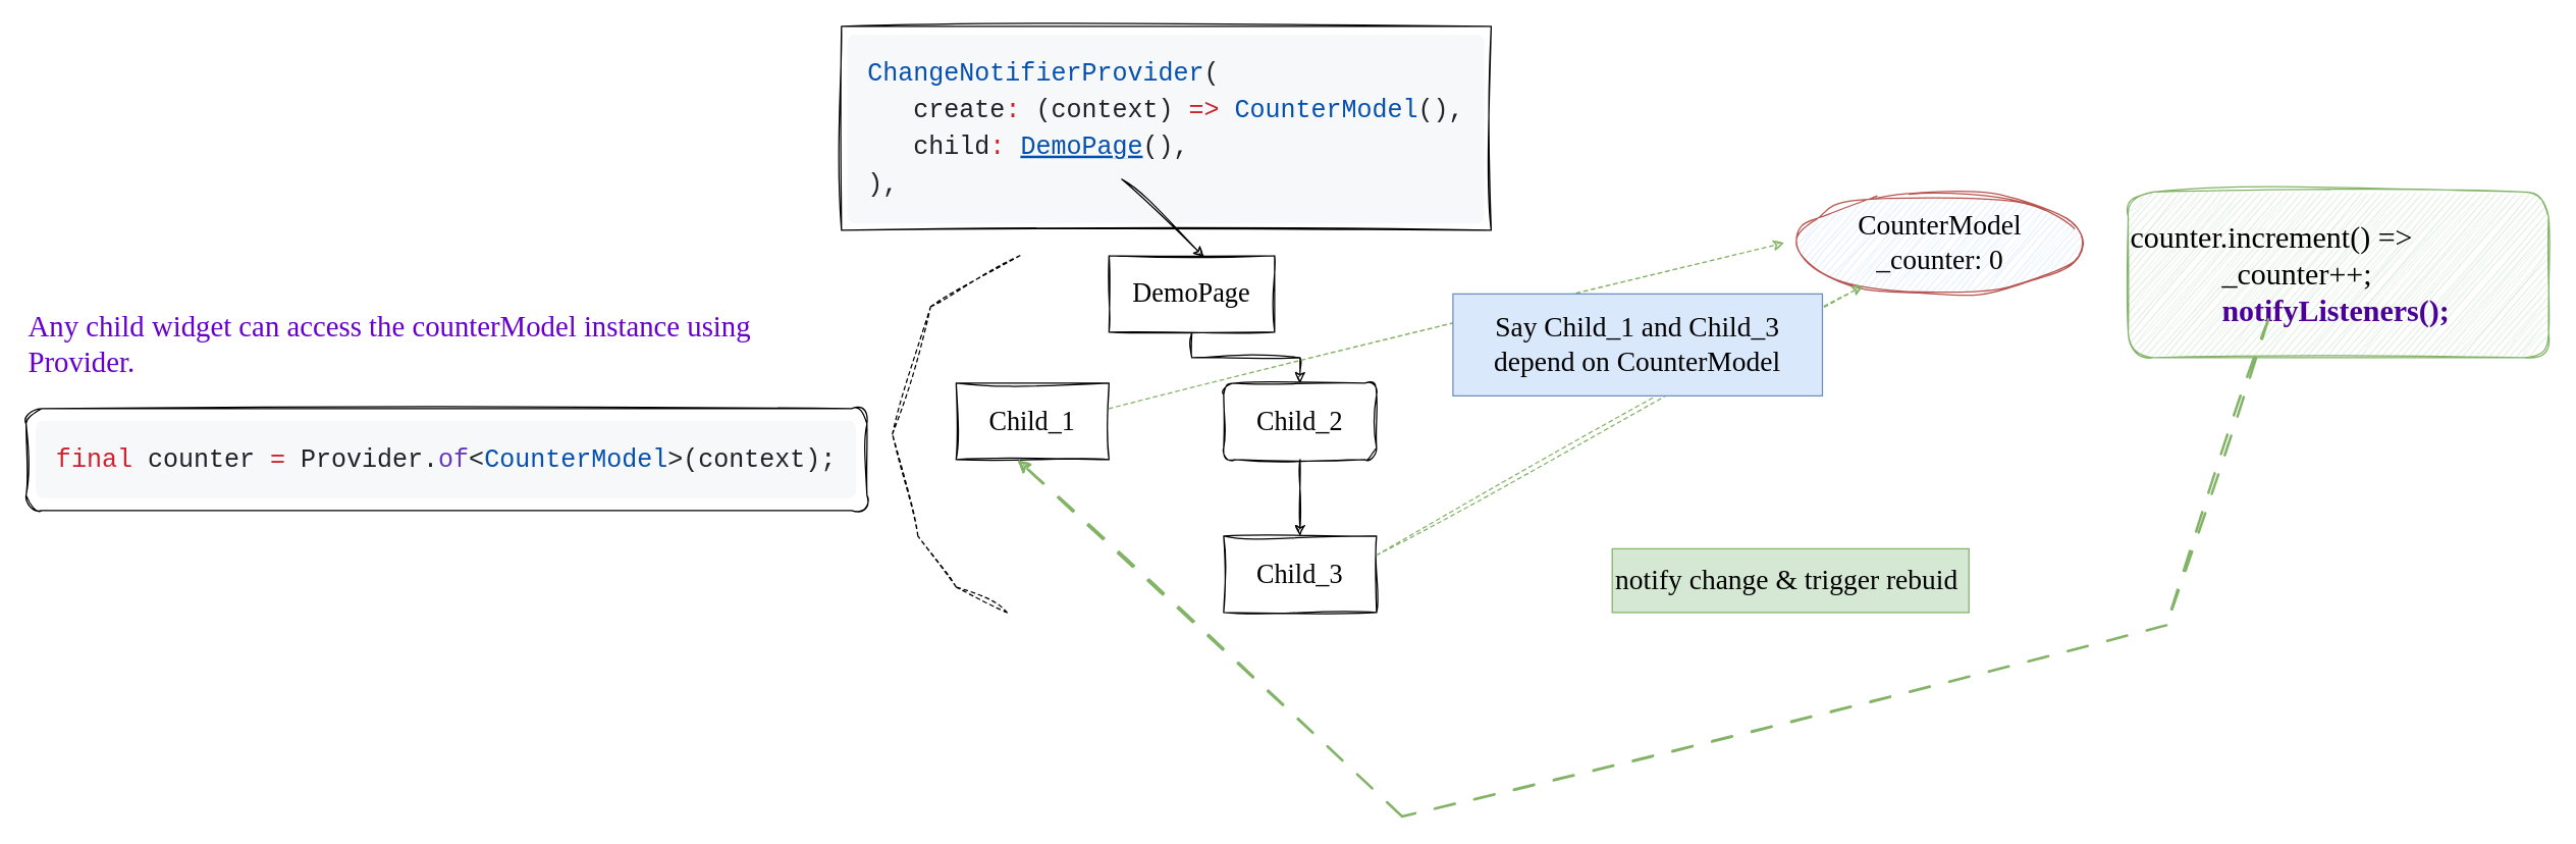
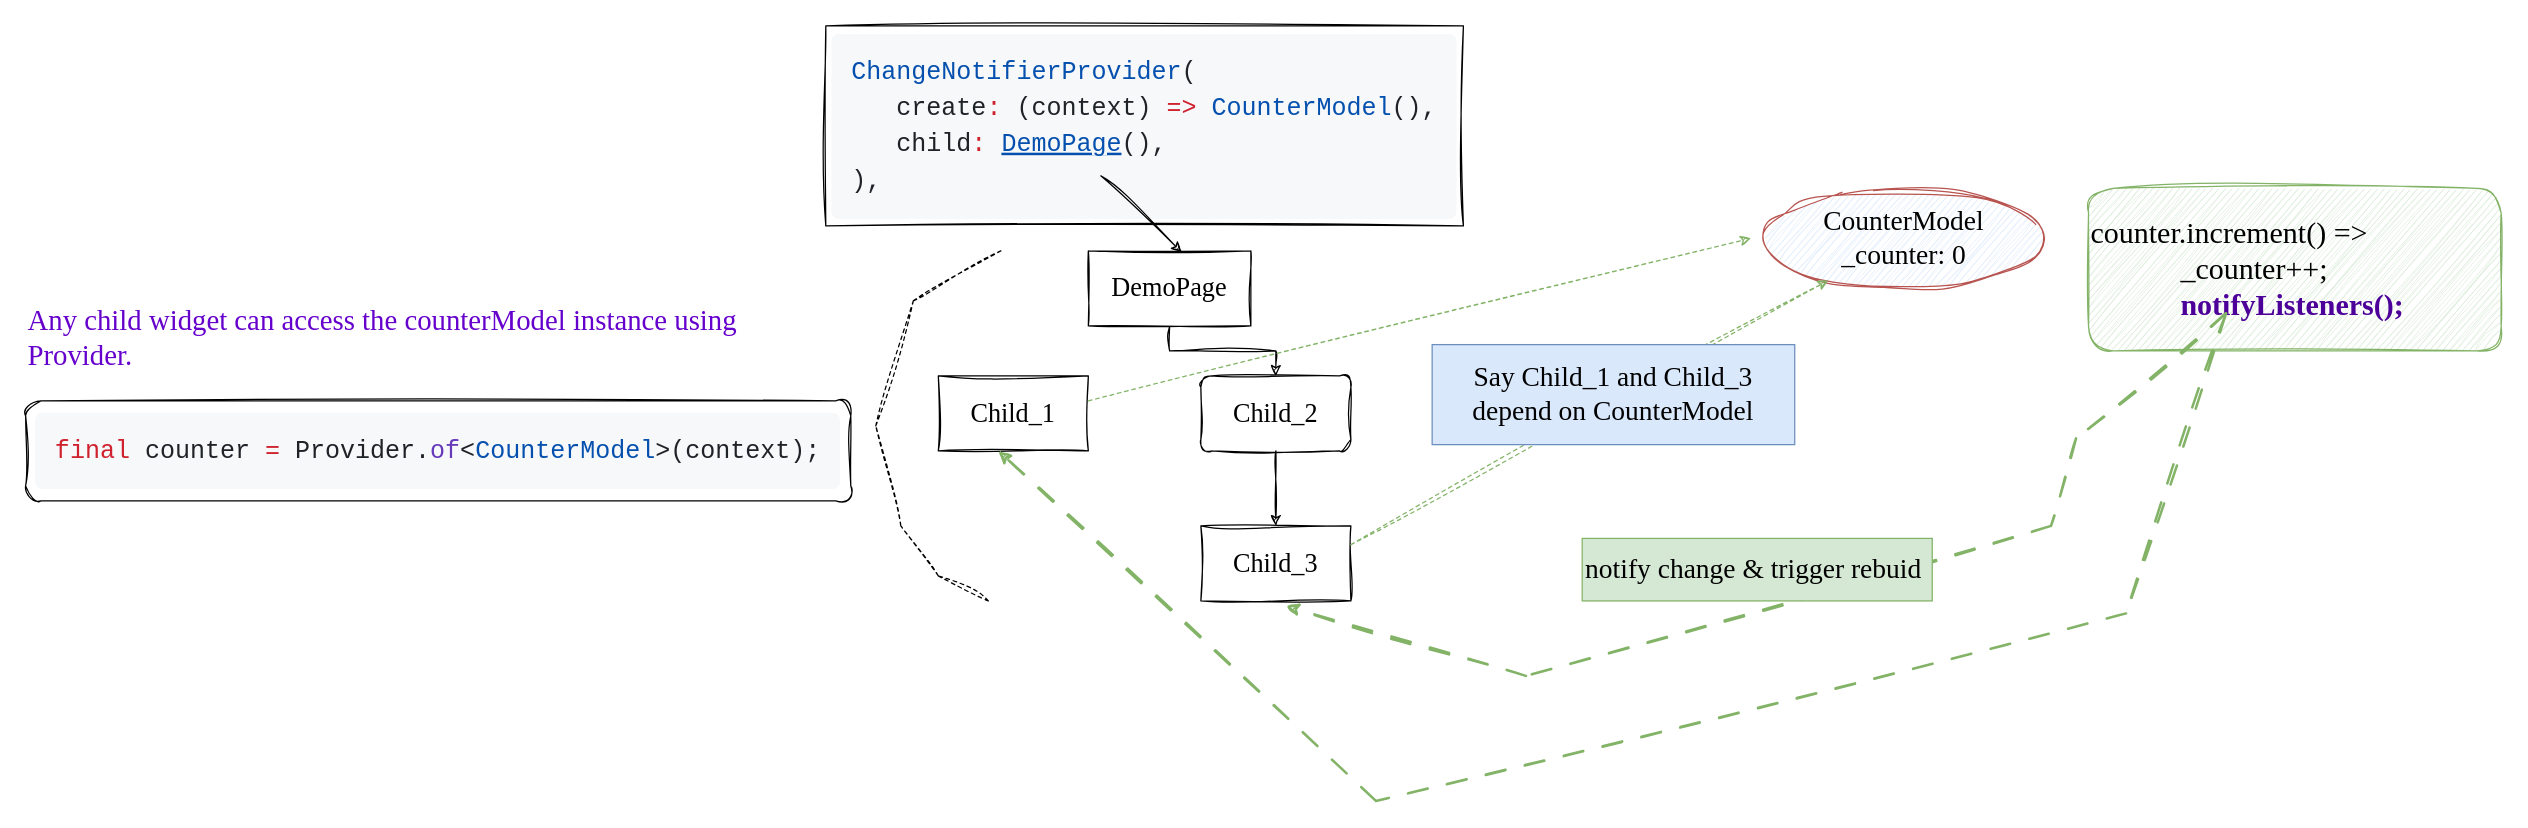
  <mxCell id="0" />
  <mxCell id="1" parent="0" />
  <mxCell id="2" value="&lt;pre style=&quot;box-sizing: border-box; font-family: &amp;quot;Monaspace Neon&amp;quot;, ui-monospace, SFMono-Regular, &amp;quot;SF Mono&amp;quot;, Menlo, Consolas, &amp;quot;Liberation Mono&amp;quot;, monospace; margin-top: 0px; margin-bottom: 0px; tab-size: 4; overflow-wrap: normal; padding: 16px; overflow: auto; line-height: 1.45; color: rgb(31, 35, 40); background-color: rgb(246, 248, 250); border-radius: 6px; word-break: normal; min-height: 52px; text-align: start;&quot;&gt;&lt;font&gt;&lt;span style=&quot;box-sizing: border-box; color: rgb(5, 80, 174);&quot; class=&quot;pl-c1&quot;&gt;ChangeNotifierProvider&lt;/span&gt;(&lt;br&gt;   create&lt;span style=&quot;box-sizing: border-box; color: rgb(207, 34, 46);&quot; class=&quot;pl-k&quot;&gt;:&lt;/span&gt; (context) &lt;span style=&quot;box-sizing: border-box; color: rgb(207, 34, 46);&quot; class=&quot;pl-k&quot;&gt;=&amp;gt;&lt;/span&gt; &lt;span style=&quot;box-sizing: border-box; color: rgb(5, 80, 174);&quot; class=&quot;pl-c1&quot;&gt;CounterModel&lt;/span&gt;(),&lt;br&gt;   child&lt;span style=&quot;box-sizing: border-box; color: rgb(207, 34, 46);&quot; class=&quot;pl-k&quot;&gt;:&lt;/span&gt; &lt;span style=&quot;box-sizing: border-box; color: rgb(5, 80, 174);&quot; class=&quot;pl-c1&quot;&gt;&lt;u&gt;DemoPage&lt;/u&gt;&lt;/span&gt;(),&lt;br&gt;),&lt;/font&gt;&lt;/pre&gt;" style="rounded=0;whiteSpace=wrap;html=1;sketch=1;hachureGap=4;jiggle=2;curveFitting=1;strokeColor=default;align=center;verticalAlign=middle;fontFamily=Architects Daughter;fontSource=https%3A%2F%2Ffonts.googleapis.com%2Fcss%3Ffamily%3DArchitects%2BDaughter;fontSize=20;fontColor=default;fillColor=default;" vertex="1" parent="1"><mxGeometry x="660" y="20" width="510" height="160" as="geometry" /></mxCell>
  <mxCell id="3" value="Child_1" style="rounded=0;whiteSpace=wrap;html=1;sketch=1;hachureGap=4;jiggle=2;curveFitting=1;strokeColor=default;align=center;verticalAlign=middle;fontFamily=Architects Daughter;fontSource=https%3A%2F%2Ffonts.googleapis.com%2Fcss%3Ffamily%3DArchitects%2BDaughter;fontSize=21;fontColor=default;fillColor=default;" vertex="1" parent="1"><mxGeometry x="750" y="300" width="120" height="60" as="geometry" /></mxCell>
  <mxCell id="4" style="edgeStyle=orthogonalEdgeStyle;rounded=0;sketch=1;hachureGap=4;jiggle=2;curveFitting=1;orthogonalLoop=1;jettySize=auto;html=1;entryX=0.5;entryY=0;entryDx=0;entryDy=0;fontFamily=Architects Daughter;fontSource=https%3A%2F%2Ffonts.googleapis.com%2Fcss%3Ffamily%3DArchitects%2BDaughter;fontSize=18;fontColor=default;" edge="1" parent="1" source="5" target="6"><mxGeometry relative="1" as="geometry" /></mxCell>
  <mxCell id="5" value="Child_2" style="whiteSpace=wrap;html=1;sketch=1;hachureGap=4;jiggle=2;curveFitting=1;strokeColor=default;align=center;verticalAlign=middle;fontFamily=Architects Daughter;fontSource=https%3A%2F%2Ffonts.googleapis.com%2Fcss%3Ffamily%3DArchitects%2BDaughter;fontSize=21;fontColor=default;fillColor=default;rounded=1;" vertex="1" parent="1"><mxGeometry x="960" y="300" width="120" height="60" as="geometry" /></mxCell>
  <mxCell id="6" value="Child_3" style="rounded=0;whiteSpace=wrap;html=1;sketch=1;hachureGap=4;jiggle=2;curveFitting=1;strokeColor=default;align=center;verticalAlign=middle;fontFamily=Architects Daughter;fontSource=https%3A%2F%2Ffonts.googleapis.com%2Fcss%3Ffamily%3DArchitects%2BDaughter;fontSize=21;fontColor=default;fillColor=default;" vertex="1" parent="1"><mxGeometry x="960" y="420" width="120" height="60" as="geometry" /></mxCell>
  <mxCell id="7" style="edgeStyle=orthogonalEdgeStyle;rounded=0;sketch=1;hachureGap=4;jiggle=2;curveFitting=1;orthogonalLoop=1;jettySize=auto;html=1;entryX=0.5;entryY=0;entryDx=0;entryDy=0;fontFamily=Architects Daughter;fontSource=https%3A%2F%2Ffonts.googleapis.com%2Fcss%3Ffamily%3DArchitects%2BDaughter;fontSize=18;fontColor=default;" edge="1" parent="1" source="8" target="5"><mxGeometry relative="1" as="geometry" /></mxCell>
  <mxCell id="8" value="DemoPage" style="rounded=0;whiteSpace=wrap;html=1;sketch=1;hachureGap=4;jiggle=2;curveFitting=1;strokeColor=default;align=center;verticalAlign=middle;fontFamily=Architects Daughter;fontSource=https%3A%2F%2Ffonts.googleapis.com%2Fcss%3Ffamily%3DArchitects%2BDaughter;fontSize=21;fontColor=default;fillColor=default;" vertex="1" parent="1"><mxGeometry x="870" y="200" width="130" height="60" as="geometry" /></mxCell>
  <mxCell id="9" value="" style="endArrow=classic;html=1;rounded=0;sketch=1;hachureGap=4;jiggle=2;curveFitting=1;fontFamily=Architects Daughter;fontSource=https%3A%2F%2Ffonts.googleapis.com%2Fcss%3Ffamily%3DArchitects%2BDaughter;fontSize=18;fontColor=default;entryX=0.575;entryY=0.017;entryDx=0;entryDy=0;entryPerimeter=0;" edge="1" parent="1" target="8"><mxGeometry width="50" height="50" relative="1" as="geometry"><mxPoint x="880" y="140" as="sourcePoint" /><mxPoint x="930" y="90" as="targetPoint" /></mxGeometry></mxCell>
  <mxCell id="10" value="" style="endArrow=none;dashed=1;html=1;rounded=0;sketch=1;hachureGap=4;jiggle=2;curveFitting=1;fontFamily=Architects Daughter;fontSource=https%3A%2F%2Ffonts.googleapis.com%2Fcss%3Ffamily%3DArchitects%2BDaughter;fontSize=18;fontColor=default;" edge="1" parent="1"><mxGeometry width="50" height="50" relative="1" as="geometry"><mxPoint x="790" y="480" as="sourcePoint" /><mxPoint x="800" y="200" as="targetPoint" /><Array as="points"><mxPoint x="750" y="460" /><mxPoint x="720" y="420" /><mxPoint x="700" y="340" /><mxPoint x="730" y="240" /></Array></mxGeometry></mxCell>
  <mxCell id="11" value="&lt;pre style=&quot;box-sizing: border-box; font-family: &amp;quot;Monaspace Neon&amp;quot;, ui-monospace, SFMono-Regular, &amp;quot;SF Mono&amp;quot;, Menlo, Consolas, &amp;quot;Liberation Mono&amp;quot;, monospace; margin-top: 0px; margin-bottom: 0px; tab-size: 4; overflow-wrap: normal; padding: 16px; overflow: auto; line-height: 1.45; color: rgb(31, 35, 40); background-color: rgb(246, 248, 250); border-radius: 6px; word-break: normal; min-height: 52px; text-align: start;&quot;&gt;&lt;font style=&quot;font-size: 20px;&quot;&gt;&lt;span style=&quot;box-sizing: border-box; color: rgb(207, 34, 46);&quot; class=&quot;pl-k&quot;&gt;final&lt;/span&gt; counter &lt;span style=&quot;box-sizing: border-box; color: rgb(207, 34, 46);&quot; class=&quot;pl-k&quot;&gt;=&lt;/span&gt; Provider&lt;span style=&quot;white-space: normal;&quot;&gt;.&lt;/span&gt;&lt;span style=&quot;white-space: normal; box-sizing: border-box; color: rgb(102, 57, 186);&quot; class=&quot;pl-en&quot;&gt;of&lt;/span&gt;&lt;span style=&quot;white-space: normal;&quot;&gt;&amp;lt;&lt;/span&gt;&lt;span style=&quot;white-space: normal; box-sizing: border-box; color: rgb(5, 80, 174);&quot; class=&quot;pl-c1&quot;&gt;CounterModel&lt;/span&gt;&lt;span style=&quot;white-space: normal;&quot;&gt;&amp;gt;(context);&lt;/span&gt;&lt;/font&gt;&lt;/pre&gt;" style="rounded=1;whiteSpace=wrap;html=1;sketch=1;hachureGap=4;jiggle=2;curveFitting=1;strokeColor=default;align=center;verticalAlign=middle;fontFamily=Architects Daughter;fontSource=https%3A%2F%2Ffonts.googleapis.com%2Fcss%3Ffamily%3DArchitects%2BDaughter;fontSize=18;fontColor=default;fillColor=default;" vertex="1" parent="1"><mxGeometry x="20" y="320" width="660" height="80" as="geometry" /></mxCell>
  <mxCell id="12" value="&lt;font style=&quot;color: rgb(102, 0, 204);&quot;&gt;Any child widget can access the counterModel instance using Provider.&lt;/font&gt;" style="text;html=1;align=left;verticalAlign=middle;whiteSpace=wrap;rounded=0;fontFamily=Architects Daughter;fontSource=https%3A%2F%2Ffonts.googleapis.com%2Fcss%3Ffamily%3DArchitects%2BDaughter;fontSize=23;fillColor=default;" vertex="1" parent="1"><mxGeometry x="20" y="230" width="630" height="80" as="geometry" /></mxCell>
  <mxCell id="13" value="CounterModel&lt;div&gt;_counter: 0&lt;/div&gt;" style="ellipse;whiteSpace=wrap;html=1;sketch=1;hachureGap=4;jiggle=2;curveFitting=1;fontFamily=Architects Daughter;fontSource=https%3A%2F%2Ffonts.googleapis.com%2Fcss%3Ffamily%3DArchitects%2BDaughter;fontSize=22;fillColor=#dae8fc;strokeColor=#b85450;" vertex="1" parent="1"><mxGeometry x="1410" y="150" width="225" height="80" as="geometry" /></mxCell>
  <mxCell id="14" value="" style="endArrow=classic;html=1;rounded=0;sketch=1;hachureGap=4;jiggle=2;curveFitting=1;fontFamily=Architects Daughter;fontSource=https%3A%2F%2Ffonts.googleapis.com%2Fcss%3Ffamily%3DArchitects%2BDaughter;fontSize=18;fontColor=default;fillColor=#d5e8d4;strokeColor=#82b366;dashed=1;" edge="1" parent="1"><mxGeometry width="50" height="50" relative="1" as="geometry"><mxPoint x="870" y="320" as="sourcePoint" /><mxPoint x="1400" y="190" as="targetPoint" /></mxGeometry></mxCell>
  <mxCell id="15" value="" style="endArrow=classic;html=1;rounded=0;sketch=1;hachureGap=4;jiggle=2;curveFitting=1;fontFamily=Architects Daughter;fontSource=https%3A%2F%2Ffonts.googleapis.com%2Fcss%3Ffamily%3DArchitects%2BDaughter;fontSize=18;fontColor=default;exitX=1;exitY=0.25;exitDx=0;exitDy=0;fillColor=#d5e8d4;strokeColor=#82b366;dashed=1;" edge="1" parent="1" source="6" target="13"><mxGeometry width="50" height="50" relative="1" as="geometry"><mxPoint x="1190" y="370" as="sourcePoint" /><mxPoint x="1720" y="240" as="targetPoint" /></mxGeometry></mxCell>
- <mxCell id="16" value="Say Child_1 and Child_3 depend on CounterModel" style="text;html=1;align=center;verticalAlign=middle;whiteSpace=wrap;rounded=0;fontFamily=Architects Daughter;fontSource=https%3A%2F%2Ffonts.googleapis.com%2Fcss%3Ffamily%3DArchitects%2BDaughter;fontSize=22;fillColor=#dae8fc;strokeColor=#6c8ebf;" vertex="1" parent="1"><mxGeometry x="1140" y="230" width="290" height="80" as="geometry" /></mxCell>
+ <mxCell id="16" value="Say Child_1 and Child_3 depend on CounterModel" style="text;html=1;align=center;verticalAlign=middle;whiteSpace=wrap;rounded=0;fontFamily=Architects Daughter;fontSource=https%3A%2F%2Ffonts.googleapis.com%2Fcss%3Ffamily%3DArchitects%2BDaughter;fontSize=22;fillColor=#dae8fc;strokeColor=#6c8ebf;" vertex="1" parent="1"><mxGeometry x="1145" y="275" width="290" height="80" as="geometry" /></mxCell>
  <mxCell id="17" style="edgeStyle=orthogonalEdgeStyle;rounded=0;sketch=1;hachureGap=4;jiggle=2;curveFitting=1;orthogonalLoop=1;jettySize=auto;html=1;exitX=0.5;exitY=1;exitDx=0;exitDy=0;fontFamily=Architects Daughter;fontSource=https%3A%2F%2Ffonts.googleapis.com%2Fcss%3Ffamily%3DArchitects%2BDaughter;fontSize=18;fontColor=default;" edge="1" parent="1" source="16" target="16"><mxGeometry relative="1" as="geometry" /></mxCell>
  <mxCell id="18" value="counter.increment() =&amp;gt;&lt;div&gt;&amp;nbsp; &amp;nbsp; &amp;nbsp; &amp;nbsp; &amp;nbsp; &amp;nbsp; _counter++;&lt;/div&gt;&lt;div&gt;&amp;nbsp; &amp;nbsp; &amp;nbsp; &amp;nbsp; &amp;nbsp; &amp;nbsp; &lt;b&gt;&lt;font style=&quot;color: rgb(76, 0, 153);&quot;&gt;notifyListeners();&lt;/font&gt;&lt;/b&gt;&lt;/div&gt;" style="rounded=1;whiteSpace=wrap;html=1;sketch=1;hachureGap=4;jiggle=2;curveFitting=1;strokeColor=#82b366;align=left;verticalAlign=middle;fontFamily=Architects Daughter;fontSource=https%3A%2F%2Ffonts.googleapis.com%2Fcss%3Ffamily%3DArchitects%2BDaughter;fontSize=24;fillColor=#d5e8d4;" vertex="1" parent="1"><mxGeometry x="1670" y="150" width="330" height="130" as="geometry" /></mxCell>
  <mxCell id="19" value="" style="endArrow=classic;html=1;rounded=0;sketch=1;hachureGap=4;jiggle=2;curveFitting=1;fontFamily=Architects Daughter;fontSource=https%3A%2F%2Ffonts.googleapis.com%2Fcss%3Ffamily%3DArchitects%2BDaughter;fontSize=18;fontColor=default;entryX=0.4;entryY=1;entryDx=0;entryDy=0;entryPerimeter=0;dashed=1;dashPattern=8 8;fillColor=#d5e8d4;strokeColor=#82b366;fontStyle=1;strokeWidth=2;" edge="1" parent="1" target="3"><mxGeometry width="50" height="50" relative="1" as="geometry"><mxPoint x="1780" y="250" as="sourcePoint" /><mxPoint x="1240" y="480" as="targetPoint" /><Array as="points"><mxPoint x="1700" y="490" /><mxPoint x="1100" y="640" /></Array></mxGeometry></mxCell>
+ <mxCell id="20" value="" style="endArrow=classic;html=1;rounded=0;sketch=1;hachureGap=4;jiggle=2;curveFitting=1;fontFamily=Architects Daughter;fontSource=https%3A%2F%2Ffonts.googleapis.com%2Fcss%3Ffamily%3DArchitects%2BDaughter;fontSize=18;fontColor=default;entryX=0.567;entryY=1.067;entryDx=0;entryDy=0;entryPerimeter=0;exitX=0.333;exitY=0.769;exitDx=0;exitDy=0;exitPerimeter=0;dashed=1;dashPattern=8 8;fillColor=#d5e8d4;strokeColor=#82b366;fontStyle=1;strokeWidth=2;" edge="1" parent="1" source="18" target="6"><mxGeometry width="50" height="50" relative="1" as="geometry"><mxPoint x="1100" y="560" as="sourcePoint" /><mxPoint x="1150" y="510" as="targetPoint" /><Array as="points"><mxPoint x="1660" y="350" /><mxPoint x="1640" y="420" /><mxPoint x="1220" y="540" /></Array></mxGeometry></mxCell>
  <mxCell id="21" value="&lt;font&gt;notify change &amp;amp; trigger rebuid&amp;nbsp;&lt;/font&gt;" style="text;html=1;align=center;verticalAlign=middle;whiteSpace=wrap;rounded=0;fontFamily=Architects Daughter;fontSource=https%3A%2F%2Ffonts.googleapis.com%2Fcss%3Ffamily%3DArchitects%2BDaughter;fontSize=22;fillColor=#d5e8d4;strokeColor=#82b366;" vertex="1" parent="1"><mxGeometry x="1265" y="430" width="280" height="50" as="geometry" /></mxCell>
